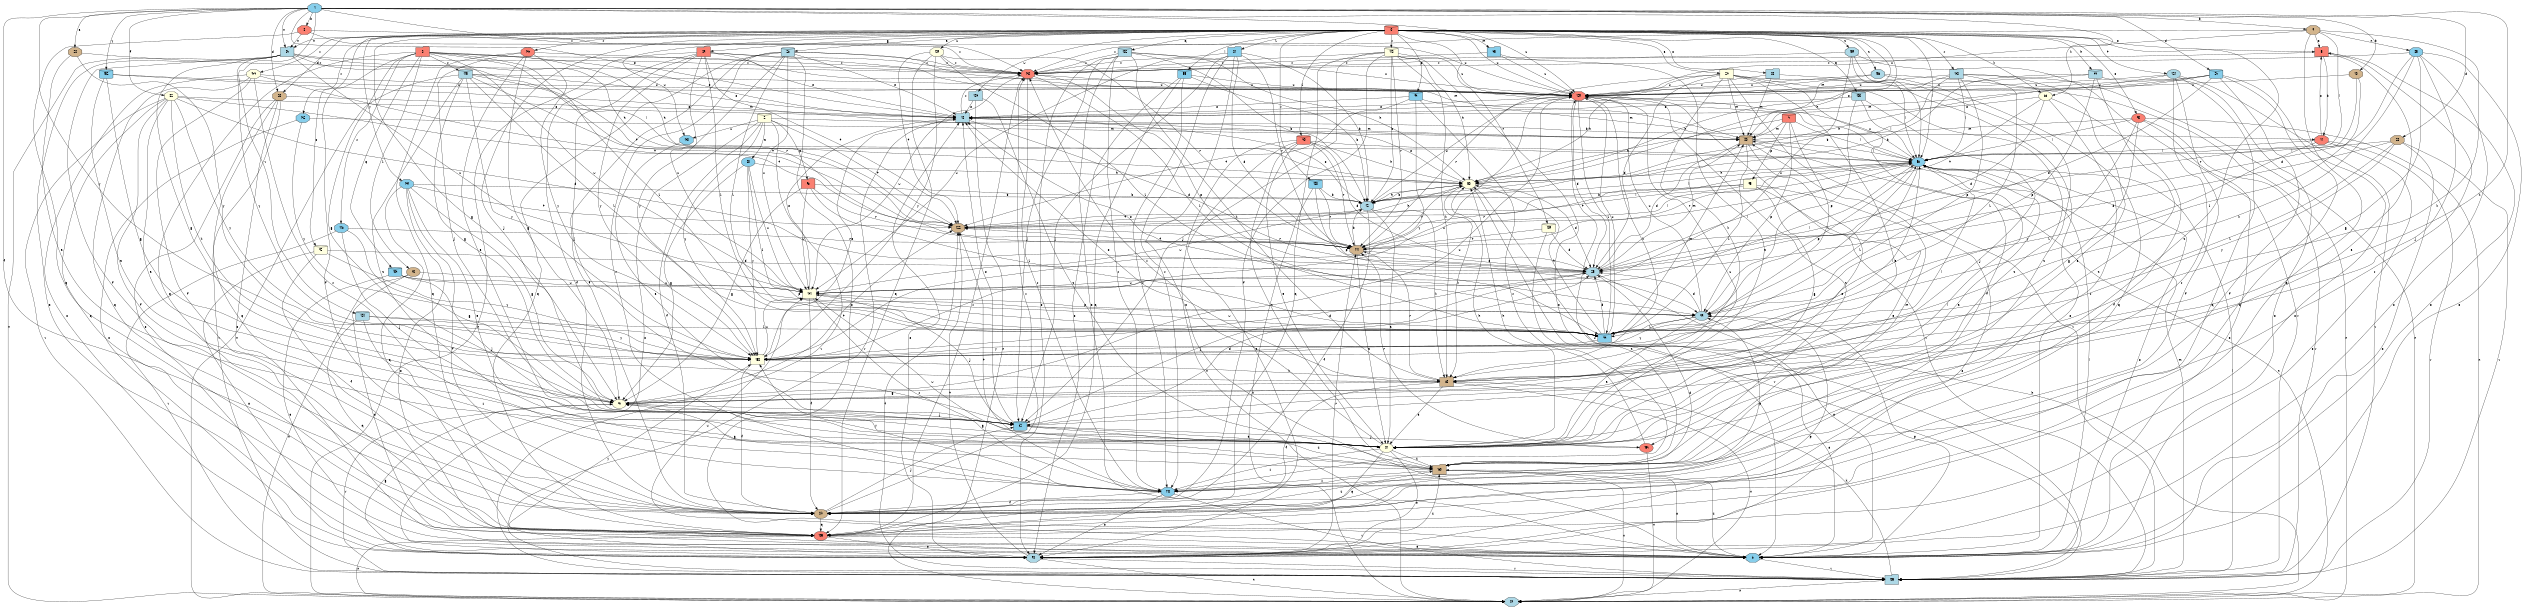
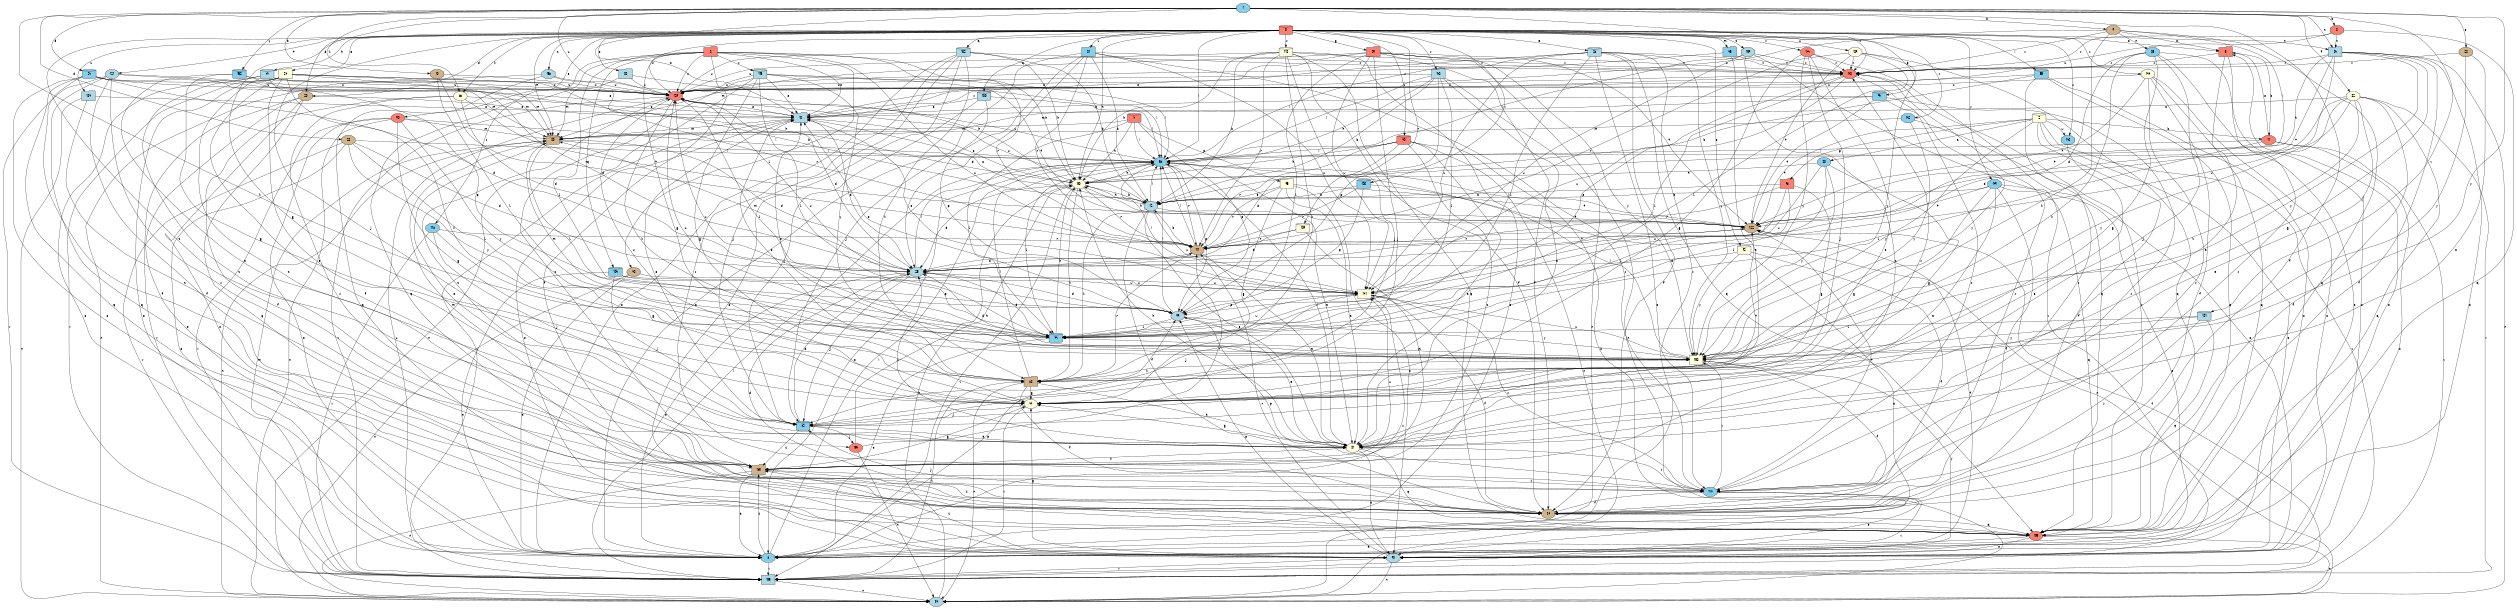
  strict digraph {
    fontname="Patrick Hand"
    node [fillcolor=lightblue fontname="Patrick Hand" shape=octagon style=filled]
    edge [fontname="Patrick Hand"]
    0 [fillcolor=salmon shape=cylinder]
    5 [fillcolor=salmon shape=folder]
    20 [fillcolor=tan]
    26 [shape=cylinder]
    27 [fillcolor=lightyellow shape=folder]
    39 [fillcolor=salmon shape=folder]
    44 [fillcolor=lightyellow shape=ellipse]
    47 [shape=cylinder]
    50 [fillcolor=lightyellow]
    55 [fillcolor=skyblue shape=cylinder]
    56 [fillcolor=skyblue shape=ellipse]
    62 [fillcolor=skyblue shape=cylinder]
    66 [fillcolor=lightyellow shape=ellipse]
    70 [fillcolor=salmon shape=cylinder]
    n15 [fillcolor=skyblue label=81 shape=folder]
    75 [fillcolor=skyblue shape=folder]
    80 [fillcolor=tan shape=cylinder]
    84 [shape=folder]
    88 [shape=folder]
    90 [fillcolor=salmon shape=ellipse]
    92 [fillcolor=lightyellow shape=cylinder]
    94 [fillcolor=skyblue shape=cylinder]
    100 [shape=cylinder]
    102 [shape=cylinder]
    109 [fillcolor=lightyellow shape=cylinder]
    113 [fillcolor=lightyellow shape=cylinder]
    121 [shape=ellipse]
    129 [fillcolor=salmon]
    130 [fillcolor=skyblue shape=cylinder]
    137 [shape=folder]
    139 [fillcolor=lightyellow]
    140 [fillcolor=skyblue]
    142 [fillcolor=skyblue]
    143 [shape=folder]
    144 [fillcolor=salmon]
    147 [fillcolor=lightyellow]
    149 [fillcolor=skyblue]
    154 [fillcolor=salmon shape=ellipse]
    156
    159
    148 [fillcolor=salmon]
    11 [fillcolor=salmon]
    31 [fillcolor=lightyellow shape=ellipse]
-   117 [fillcolor=skyblue label=118]
+   117 [fillcolor=skyblue]
    18 [shape=folder]
    93
    135 [shape=folder]
    105 [fillcolor=salmon shape=ellipse]
    6 [fillcolor=skyblue]
    37 [fillcolor=tan shape=ellipse]
    153 [fillcolor=lightyellow shape=folder]
    74 [fillcolor=skyblue shape=cylinder]
    141 [fillcolor=lightyellow shape=folder]
    68 [fillcolor=tan shape=folder]
    111 [fillcolor=tan]
    160 [fillcolor=tan shape=folder]
    25
    122 [fillcolor=tan]
    87
    99 [shape=ellipse]
    12
    1 [fillcolor=skyblue]
    8 [fillcolor=salmon]
    9 [fillcolor=tan]
    10 [fillcolor=tan]
    23 [fillcolor=tan]
    24 [fillcolor=skyblue shape=cylinder]
    28 [fillcolor=tan]
    32 [fillcolor=lightyellow]
    131 [shape=cylinder]
    152 [fillcolor=skyblue shape=cylinder]
    85 [fillcolor=skyblue]
    2 [fillcolor=lightyellow shape=cylinder]
    30 [fillcolor=skyblue shape=ellipse]
    96 [fillcolor=salmon shape=folder]
    3 [fillcolor=salmon shape=folder]
    73 [fillcolor=tan shape=ellipse]
    104 [fillcolor=skyblue shape=cylinder]
    115 [shape=cylinder]
    116 [fillcolor=skyblue]
    4 [fillcolor=salmon shape=cylinder]
    n82 [fillcolor=lightyellow label=95 shape=folder]
    0 -> 5 [label=a]
    0 -> 20 [label=d]
    0 -> 26 [label=e]
    0 -> 27 [label=e]
    0 -> 39 [label=g]
    0 -> 44 [label=g]
    0 -> 47 [label=h]
    0 -> 50 [label=h]
    0 -> 55 [label=i]
    0 -> 56 [label=i]
    0 -> 62 [label=j]
    0 -> 66 [label=k]
    0 -> 70 [label=l]
    0 -> n15 [label=l]
    0 -> 75 [label=m]
    0 -> 80 [label=m]
    0 -> 84 [label=n]
    0 -> 88 [label=o]
    0 -> 90 [label=o]
    0 -> 92 [label=o]
    0 -> 94 [label=p]
    0 -> 100 [label=q]
    0 -> 102 [label=q]
    0 -> 109 [label=r]
    0 -> 113 [label=s]
    0 -> 121 [label=t]
    0 -> 129 [label=u]
    0 -> 130 [label=v]
    0 -> 137 [label=w]
    0 -> 139 [label=w]
    0 -> 140 [label=w]
    0 -> 142 [label=x]
    0 -> 143 [label=x]
    0 -> 144 [label=x]
    0 -> 147 [label=x]
    0 -> 149 [label=y]
    0 -> 154 [label=z]
    0 -> 156 [label=z]
    0 -> 159 [label=z]
    5 -> 148 [label=x]
    5 -> 11 [label=b]
    5 -> 31 [label=e]
    5 -> 117 [label=s]
    20 -> 18 [label=c]
    20 -> 93 [label=o]
    20 -> 135 [label=v]
    20 -> 105 [label=q]
    20 -> 6 [label=a]
    26 -> 56 [label=i]
    26 -> 148 [label=x]
    26 -> 117 [label=s]
    26 -> 18 [label=c]
    26 -> 105 [label=q]
    26 -> 6 [label=a]
    26 -> 37 [label=f]
    26 -> 153 [label=y]
    26 -> 74 [label=l]
    26 -> 141 [label=w]
    27 -> 80 [label=m]
    27 -> 129 [label=u]
    27 -> 31 [label=e]
    27 -> 135 [label=v]
    27 -> 6 [label=a]
    27 -> 37 [label=f]
    27 -> 68 [label=k]
    27 -> 111 [label=r]
    27 -> 160 [label=z]
    27 -> 25 [label=d]
    39 -> 62 [label=j]
    39 -> 80 [label=m]
    39 -> 148 [label=x]
    39 -> 18 [label=c]
    39 -> 37 [label=f]
    39 -> 153 [label=y]
    39 -> 74 [label=l]
    39 -> 141 [label=w]
    39 -> 122 [label=t]
    39 -> 87 [label=n]
    44 -> 62 [label=j]
    44 -> 129 [label=u]
    44 -> 135 [label=v]
    44 -> 122 [label=t]
    47 -> 129 [label=u]
    47 -> 6 [label=a]
    47 -> 160 [label=z]
    47 -> 99 [label=p]
    47 -> 12 [label=b]
    50 -> 18 [label=c]
    50 -> 135 [label=v]
    50 -> 68 [label=k]
    50 -> 111 [label=r]
    50 -> 25 [label=d]
    50 -> 12 [label=b]
    55 -> 129 [label=u]
    55 -> 117 [label=s]
    55 -> 93 [label=o]
    55 -> 105 [label=q]
    55 -> 12 [label=b]
    56 -> 50 [label=h]
    56 -> 129 [label=u]
    56 -> 31 [label=e]
    56 -> 6 [label=a]
    56 -> 74 [label=l]
    56 -> 111 [label=r]
    56 -> 99 [label=p]
    62 -> 154 [label=j]
    62 -> 31 [label=e]
    62 -> 18 [label=c]
    62 -> 160 [label=z]
    62 -> 25 [label=d]
    66 -> 117 [label=s]
    66 -> 18 [label=c]
    66 -> 37 [label=f]
    66 -> 25 [label=d]
    66 -> 122 [label=t]
    70 -> 50 [label=h]
    70 -> 56 [label=i]
    70 -> 31 [label=e]
    70 -> 93 [label=o]
    70 -> 111 [label=r]
    70 -> 160 [label=z]
    70 -> 25 [label=d]
    70 -> 87 [label=n]
    n15 -> 62 [label=j]
    n15 -> 148 [label=x]
    n15 -> 117 [label=s]
    n15 -> 6 [label=a]
    n15 -> 141 [label=w]
    n15 -> 111 [label=r]
    n15 -> 25 [label=d]
    n15 -> 12 [label=b]
    75 -> 129 [label=u]
    75 -> 148 [label=x]
    75 -> 31 [label=e]
    80 -> 56 [label=i]
    80 -> 31 [label=e]
    80 -> 74 [label=l]
    80 -> 25 [label=d]
    80 -> 87 [label=n]
    84 -> 44 [label=g]
    84 -> 50 [label=h]
    84 -> 148 [label=x]
    84 -> 6 [label=a]
    84 -> 37 [label=f]
    84 -> 153 [label=y]
    84 -> 141 [label=w]
    84 -> 122 [label=t]
    84 -> 87 [label=n]
    88 -> 56 [label=i]
    88 -> 80 [label=m]
    88 -> 129 [label=u]
    90 -> 44 [label=g]
    90 -> 56 [label=i]
    90 -> 80 [label=m]
    90 -> 135 [label=v]
    90 -> 6 [label=a]
    90 -> 153 [label=y]
    90 -> 87 [label=n]
    92 -> 6 [label=a]
    92 -> 37 [label=f]
    92 -> 153 [label=y]
    92 -> 25 [label=d]
    94 -> 80 [label=m]
    94 -> 117 [label=s]
    94 -> 18 [label=c]
    94 -> 153 [label=y]
    94 -> 122 [label=t]
    100 -> 56 [label=i]
    100 -> 62 [label=j]
    100 -> 18 [label=c]
    100 -> 99 [label=p]
    102 -> 50 [label=h]
    102 -> 62 [label=j]
    102 -> 129 [label=u]
    102 -> 148 [label=x]
    102 -> 117 [label=s]
    102 -> 93 [label=o]
    102 -> 6 [label=a]
    102 -> 68 [label=k]
    102 -> 12 [label=b]
    109 -> 111 [label=r]
    109 -> 160 [label=z]
    109 -> 25 [label=d]
    113 -> 50 [label=h]
    113 -> 62 [label=j]
    113 -> 129 [label=u]
    113 -> 148 [label=x]
    113 -> 105 [label=q]
    113 -> 6 [label=a]
    113 -> 37 [label=f]
    113 -> 68 [label=k]
    113 -> 111 [label=r]
    113 -> 12 [label=b]
    121 -> 50 [label=h]
    121 -> 129 [label=u]
    121 -> 117 [label=s]
    121 -> 135 [label=v]
    121 -> 105 [label=q]
    121 -> 37 [label=f]
    129 -> 18 [label=c]
    129 -> 135 [label=v]
    129 -> 74 [label=l]
    129 -> 68 [label=k]
    129 -> 160 [label=z]
    129 -> 25 [label=d]
    130 -> 111 [label=r]
    130 -> 87 [label=n]
    130 -> 99 [label=p]
    130 -> 12 [label=b]
    137 -> 18 [label=c]
    137 -> 160 [label=z]
    137 -> 87 [label=n]
    139 -> 148 [label=x]
    139 -> 105 [label=q]
    139 -> 153 [label=y]
    139 -> 74 [label=l]
    139 -> 111 [label=r]
    139 -> 122 [label=t]
    140 -> 31 [label=e]
    142 -> 80 [label=m]
    142 -> 93 [label=o]
    142 -> 153 [label=y]
    143 -> 50 [label=h]
    143 -> 56 [label=i]
    143 -> 129 [label=u]
    143 -> 31 [label=e]
    143 -> 74 [label=l]
    143 -> 87 [label=n]
    143 -> 99 [label=p]
    143 -> 12 [label=b]
    144 -> 44 [label=g]
    144 -> 62 [label=j]
    144 -> 148 [label=x]
    144 -> 31 [label=e]
    144 -> 105 [label=q]
    144 -> 153 [label=y]
    147 -> 129 [label=u]
    147 -> 117 [label=s]
    147 -> 93 [label=o]
    147 -> 105 [label=q]
    147 -> 37 [label=f]
    147 -> 122 [label=t]
    149 -> 44 [label=g]
    149 -> 31 [label=e]
    149 -> 105 [label=q]
    149 -> 6 [label=a]
    149 -> 37 [label=f]
    149 -> 122 [label=t]
    149 -> 12 [label=b]
    154 -> 50 [label=h]
    154 -> 111 [label=r]
    154 -> 87 [label=n]
    156 -> 50 [label=h]
    156 -> 129 [label=u]
    156 -> 105 [label=q]
    156 -> 87 [label=n]
    159 -> 56 [label=i]
    159 -> 148 [label=x]
    159 -> 135 [label=v]
    159 -> 141 [label=w]
    159 -> 160 [label=z]
    148 -> 129 [label=u]
    148 -> 117 [label=s]
    148 -> 74 [label=l]
    148 -> 141 [label=w]
    148 -> 99 [label=p]
    11 -> 5 [label=a]
    11 -> 56 [label=i]
    11 -> 93 [label=o]
    11 -> 135 [label=v]
    11 -> 74 [label=l]
    31 -> 44 [label=g]
    31 -> 50 [label=h]
    31 -> 56 [label=i]
-   31 -> 129 [label=u]
+   31 -> 25 [label=u]
    31 -> 148 [label=x]
    31 -> 117 [label=s]
    31 -> 93 [label=o]
    31 -> 105 [label=q]
    31 -> 160 [label=z]
    117 -> 93 [label=o]
    117 -> 135 [label=v]
    117 -> 37 [label=f]
    117 -> 153 [label=y]
    117 -> 122 [label=t]
    117 -> 99 [label=p]
    18 -> 80 [label=m]
    18 -> 148 [label=x]
    18 -> 135 [label=v]
    18 -> 25 [label=d]
    93 -> 44 [label=g]
    93 -> 18 [label=c]
    93 -> 135 [label=v]
    93 -> 153 [label=y]
    93 -> 111 [label=r]
    93 -> 160 [label=z]
    93 -> 122 [label=t]
    93 -> 87 [label=n]
    93 -> 99 [label=p]
    135 -> 56 [label=i]
    135 -> 80 [label=m]
    135 -> 129 [label=u]
    135 -> 68 [label=k]
    135 -> 122 [label=t]
    135 -> 87 [label=n]
    105 -> 148 [label=x]
    105 -> 93 [label=o]
    105 -> 6 [label=a]
    105 -> 87 [label=n]
    6 -> 5 [label=a]
    6 -> 56 [label=i]
    6 -> 135 [label=v]
    6 -> 141 [label=w]
    6 -> 160 [label=z]
    6 -> 99 [label=p]
    37 -> 62 [label=j]
    37 -> 148 [label=x]
    37 -> 105 [label=q]
    37 -> 160 [label=z]
    37 -> 25 [label=d]
    153 -> 56 [label=i]
    153 -> 129 [label=u]
    153 -> 18 [label=c]
    153 -> 37 [label=f]
    153 -> 141 [label=w]
    153 -> 68 [label=k]
    153 -> 25 [label=d]
    74 -> 50 [label=h]
    74 -> 80 [label=m]
    74 -> 129 [label=u]
    74 -> 6 [label=a]
    74 -> 153 [label=y]
    74 -> 141 [label=w]
    74 -> 25 [label=d]
    141 -> 56 [label=i]
    141 -> 62 [label=j]
    141 -> 117 [label=s]
    141 -> 18 [label=c]
    141 -> 37 [label=f]
    141 -> 99 [label=p]
    68 -> 44 [label=g]
    68 -> 56 [label=i]
    68 -> 31 [label=e]
    68 -> 18 [label=c]
    68 -> 37 [label=f]
    68 -> 111 [label=r]
    68 -> 87 [label=n]
    111 -> 56 [label=i]
    111 -> 31 [label=e]
    111 -> 25 [label=d]
    111 -> 122 [label=t]
    111 -> 12 [label=b]
    160 -> 44 [label=g]
    160 -> 80 [label=m]
    160 -> 117 [label=s]
    160 -> 6 [label=a]
    160 -> 141 [label=w]
    160 -> 87 [label=n]
    25 -> 56 [label=i]
    25 -> 62 [label=j]
    25 -> 80 [label=m]
    25 -> 6 [label=a]
    25 -> 141 [label=w]
    122 -> 50 [label=h]
    122 -> 56 [label=i]
    122 -> 111 [label=r]
    87 -> 50 [label=h]
    99 -> 56 [label=i]
    99 -> 129 [label=u]
    99 -> 31 [label=e]
    99 -> 18 [label=c]
    99 -> 153 [label=y]
    99 -> 74 [label=l]
    99 -> 25 [label=d]
    12 -> 50 [label=h]
    12 -> 56 [label=i]
    12 -> 129 [label=u]
    12 -> 31 [label=e]
    12 -> 18 [label=c]
    12 -> 37 [label=f]
    12 -> 141 [label=w]
    12 -> 68 [label=k]
    12 -> 122 [label=t]
    1 -> 20 [label=d]
    1 -> 66 [label=k]
    1 -> 84 [label=n]
    1 -> 129 [label=u]
    1 -> 148 [label=x]
    1 -> 18 [label=c]
    1 -> 37 [label=f]
    1 -> 153 [label=y]
    1 -> 68 [label=k]
    1 -> 8 [label=b]
    1 -> 9 [label=b]
    1 -> 10 [label=b]
    1 -> 23 [label=d]
    1 -> 24 [label=d]
    1 -> 28 [label=e]
    1 -> 32 [label=f]
    1 -> 131 [label=v]
    1 -> 152 [label=y]
    8 -> 84 [label=n]
    8 -> 129 [label=u]
    8 -> 148 [label=x]
    8 -> 105 [label=q]
    9 -> 5 [label=a]
    9 -> 56 [label=i]
    9 -> 129 [label=u]
    9 -> 148 [label=x]
    9 -> 105 [label=q]
    9 -> 68 [label=k]
    9 -> 85 [label=n]
    10 -> 129 [label=u]
    10 -> 74 [label=l]
    10 -> 111 [label=r]
    23 -> 56 [label=i]
    23 -> 135 [label=v]
    23 -> 6 [label=a]
    23 -> 153 [label=y]
    23 -> 74 [label=l]
    23 -> 25 [label=d]
    24 -> 80 [label=m]
    24 -> 129 [label=u]
    24 -> 18 [label=c]
    24 -> 93 [label=o]
    24 -> 105 [label=q]
    24 -> 37 [label=f]
    24 -> 25 [label=d]
    28 -> 148 [label=x]
    28 -> 31 [label=e]
    28 -> 153 [label=y]
    32 -> 31 [label=e]
    32 -> 18 [label=c]
    32 -> 135 [label=v]
    32 -> 105 [label=q]
    32 -> 37 [label=f]
    32 -> 153 [label=y]
    32 -> 68 [label=k]
    32 -> 25 [label=d]
    32 -> 122 [label=t]
    131 -> 117 [label=s]
    131 -> 105 [label=q]
    131 -> 153 [label=y]
    131 -> 74 [label=l]
    152 -> 44 [label=g]
    152 -> 80 [label=m]
    152 -> 129 [label=u]
    152 -> 31 [label=e]
    85 -> 44 [label=g]
    85 -> 62 [label=j]
    85 -> 148 [label=x]
    85 -> 93 [label=o]
    85 -> 6 [label=a]
    85 -> 68 [label=k]
    85 -> 25 [label=d]
    2 -> 140 [label=w]
    2 -> 11 [label=b]
    2 -> 93 [label=o]
    2 -> 135 [label=v]
    2 -> 37 [label=f]
    2 -> 153 [label=y]
    2 -> 122 [label=t]
    2 -> 30 [label=e]
    2 -> 96 [label=p]
    30 -> 44 [label=g]
    30 -> 50 [label=h]
    30 -> 153 [label=y]
    30 -> 74 [label=l]
    30 -> 141 [label=w]
    96 -> 44 [label=g]
    96 -> 74 [label=l]
    96 -> 141 [label=w]
    96 -> 111 [label=r]
    96 -> 12 [label=b]
    3 -> 44 [label=g]
    3 -> 50 [label=h]
    3 -> 129 [label=u]
    3 -> 18 [label=c]
    3 -> 105 [label=q]
    3 -> 37 [label=f]
    3 -> 74 [label=l]
    3 -> 141 [label=w]
    3 -> 111 [label=r]
    3 -> 73 [label=l]
    3 -> 104 [label=q]
    3 -> 115 [label=s]
    3 -> 116 [label=s]
    73 -> 6 [label=a]
    73 -> 141 [label=w]
    73 -> 87 [label=n]
    104 -> 62 [label=j]
    104 -> 6 [label=a]
    104 -> 141 [label=w]
    104 -> 99 [label=p]
    115 -> 44 [label=g]
    115 -> 56 [label=i]
    115 -> 129 [label=u]
    115 -> 18 [label=c]
    115 -> 153 [label=y]
    115 -> 74 [label=l]
    115 -> 160 [label=z]
    115 -> 122 [label=t]
    115 -> 87 [label=n]
    116 -> 44 [label=g]
    116 -> 62 [label=j]
    116 -> 135 [label=v]
    116 -> 111 [label=r]
    4 -> 50 [label=h]
    4 -> 56 [label=i]
    4 -> 80 [label=m]
    4 -> 74 [label=l]
    4 -> 99 [label=p]
    4 -> n82 [label=p]
    n82 -> 44 [label=g]
    n82 -> 31 [label=e]
    n82 -> 93 [label=o]
    n82 -> 111 [label=r]
    n82 -> 122 [label=t]
    n82 -> 12 [label=b]
  }
